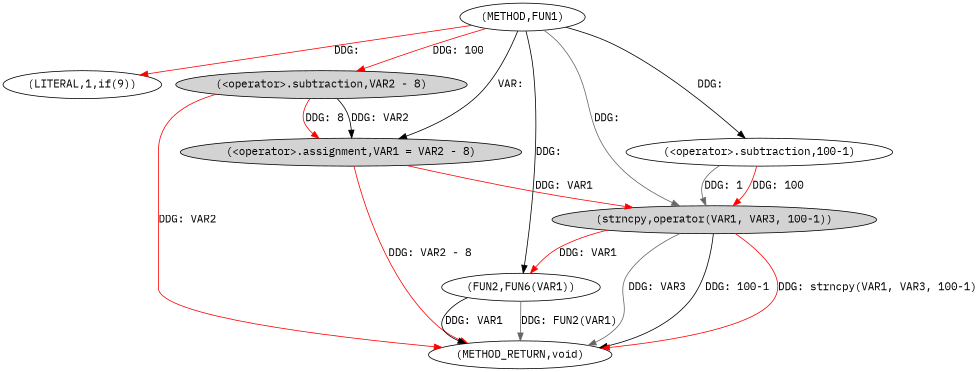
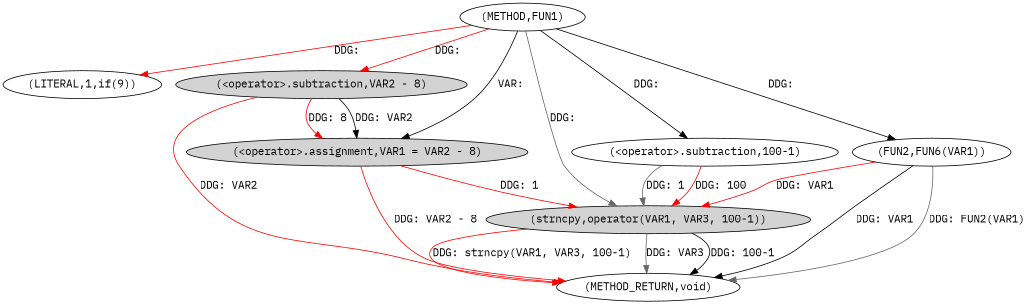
  digraph {
    fontname="IBM Plex Mono"
    node [fillcolor=white fontname="IBM Plex Mono" style=filled]
    edge [color=red fontname="IBM Plex Mono"]
    n1 [label="(METHOD,FUN1)"]
    n2 [label="(LITERAL,1,if(9))"]
    n3 [fillcolor=lightgrey label="(<operator>.assignment,VAR1 = VAR2 - 8)"]
    n4 [fillcolor=lightgrey label="(<operator>.subtraction,VAR2 - 8)"]
    n5 [fillcolor=lightgrey label="(strncpy,operator(VAR1, VAR3, 100-1))"]
    n6 [label="(<operator>.subtraction,100-1)"]
    n7 [label="(FUN2,FUN6(VAR1))"]
    n8 [label="(METHOD_RETURN,void)"]
    n1 -> n2 [label="DDG: "]
    n1 -> n3 [color=black label="VAR: "]
-   n1 -> n4 [label="DDG: 100"]
+   n1 -> n4 [label="DDG: "]
    n1 -> n5 [color=gray40 label="DDG: "]
    n1 -> n6 [color=black label="DDG: "]
    n1 -> n7 [color=black label="DDG: "]
-   n3 -> n5 [label="DDG: VAR1"]
+   n3 -> n5 [label="DDG: 1"]
    n3 -> n8 [label="DDG: VAR2 - 8"]
    n4 -> n3 [color=black label="DDG: VAR2"]
    n4 -> n3 [label="DDG: 8"]
    n4 -> n8 [label="DDG: VAR2"]
-   n5 -> n7 [label="DDG: VAR1"]
+   n7 -> n5 [label="DDG: VAR1"]
    n5 -> n8 [color=black label="DDG: 100-1"]
    n5 -> n8 [label="DDG: strncpy(VAR1, VAR3, 100-1)"]
    n5 -> n8 [color=gray40 label="DDG: VAR3"]
    n6 -> n5 [label="DDG: 100"]
    n6 -> n5 [color=gray40 label="DDG: 1"]
    n7 -> n8 [color=black label="DDG: VAR1"]
    n7 -> n8 [color=gray40 label="DDG: FUN2(VAR1)"]
  }
